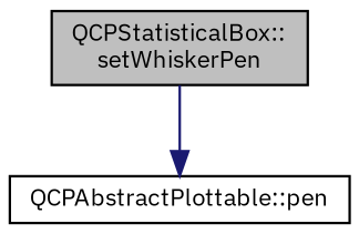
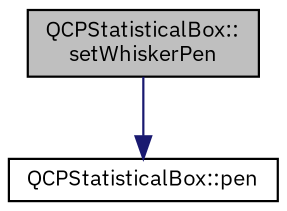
  digraph {
    rankdir=TB
    fontname="IBM Plex Sans"
    node [color=black fontname="IBM Plex Sans" fontsize=10 shape=record style=filled]
    n1 [fillcolor=grey75 fontcolor=black height=0.2 label="QCPStatisticalBox::\lsetWhiskerPen" width=0.4]
-   n2 [fillcolor=white height=0.2 label="QCPAbstractPlottable::pen" width=0.4]
+   n2 [fillcolor=white height=0.2 label="QCPStatisticalBox::pen" width=0.4]
    n1 -> n2 [color=midnightblue fontname="IBM Plex Sans" fontsize=10 labelfontname=Helvetica labelfontsize=10 style=solid]
  }
